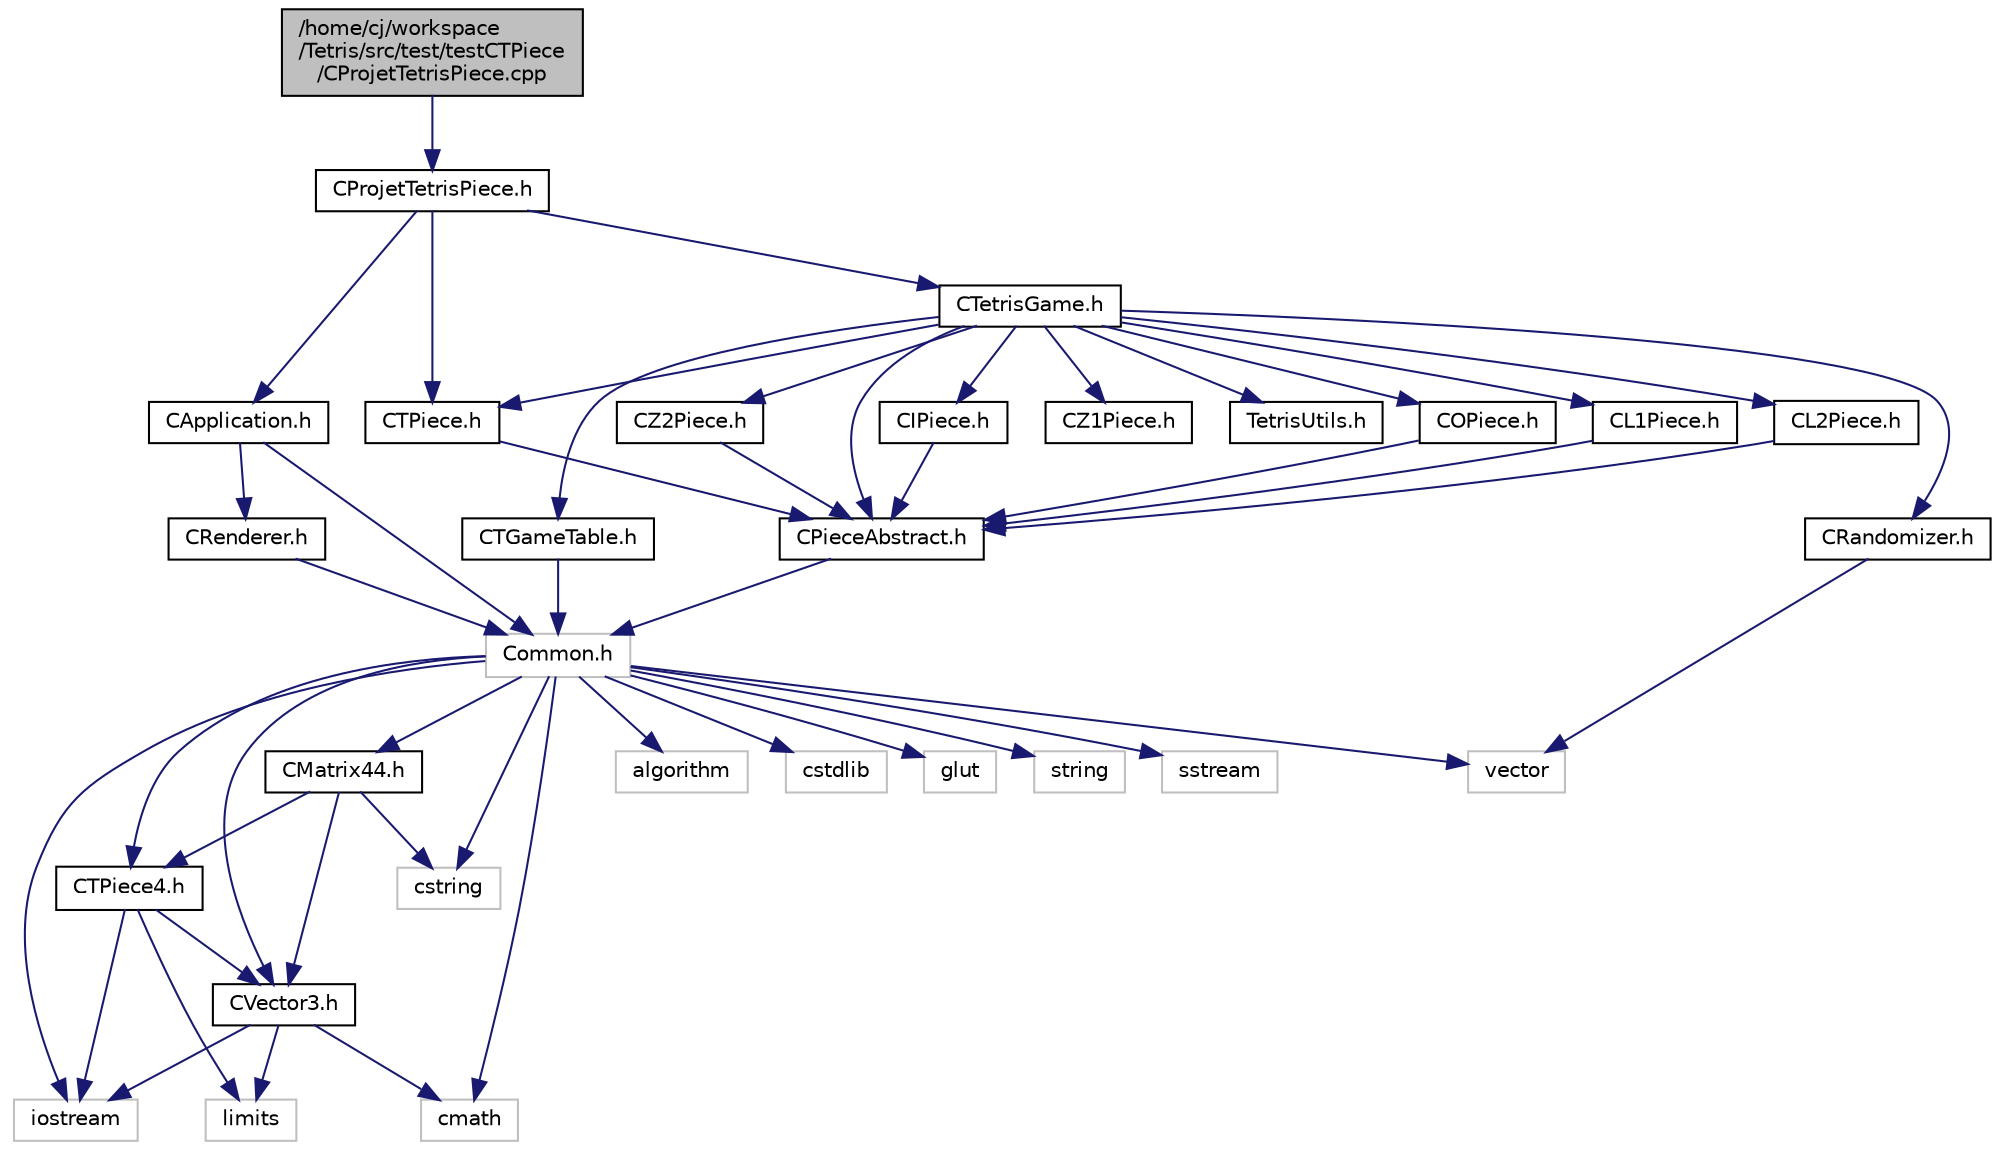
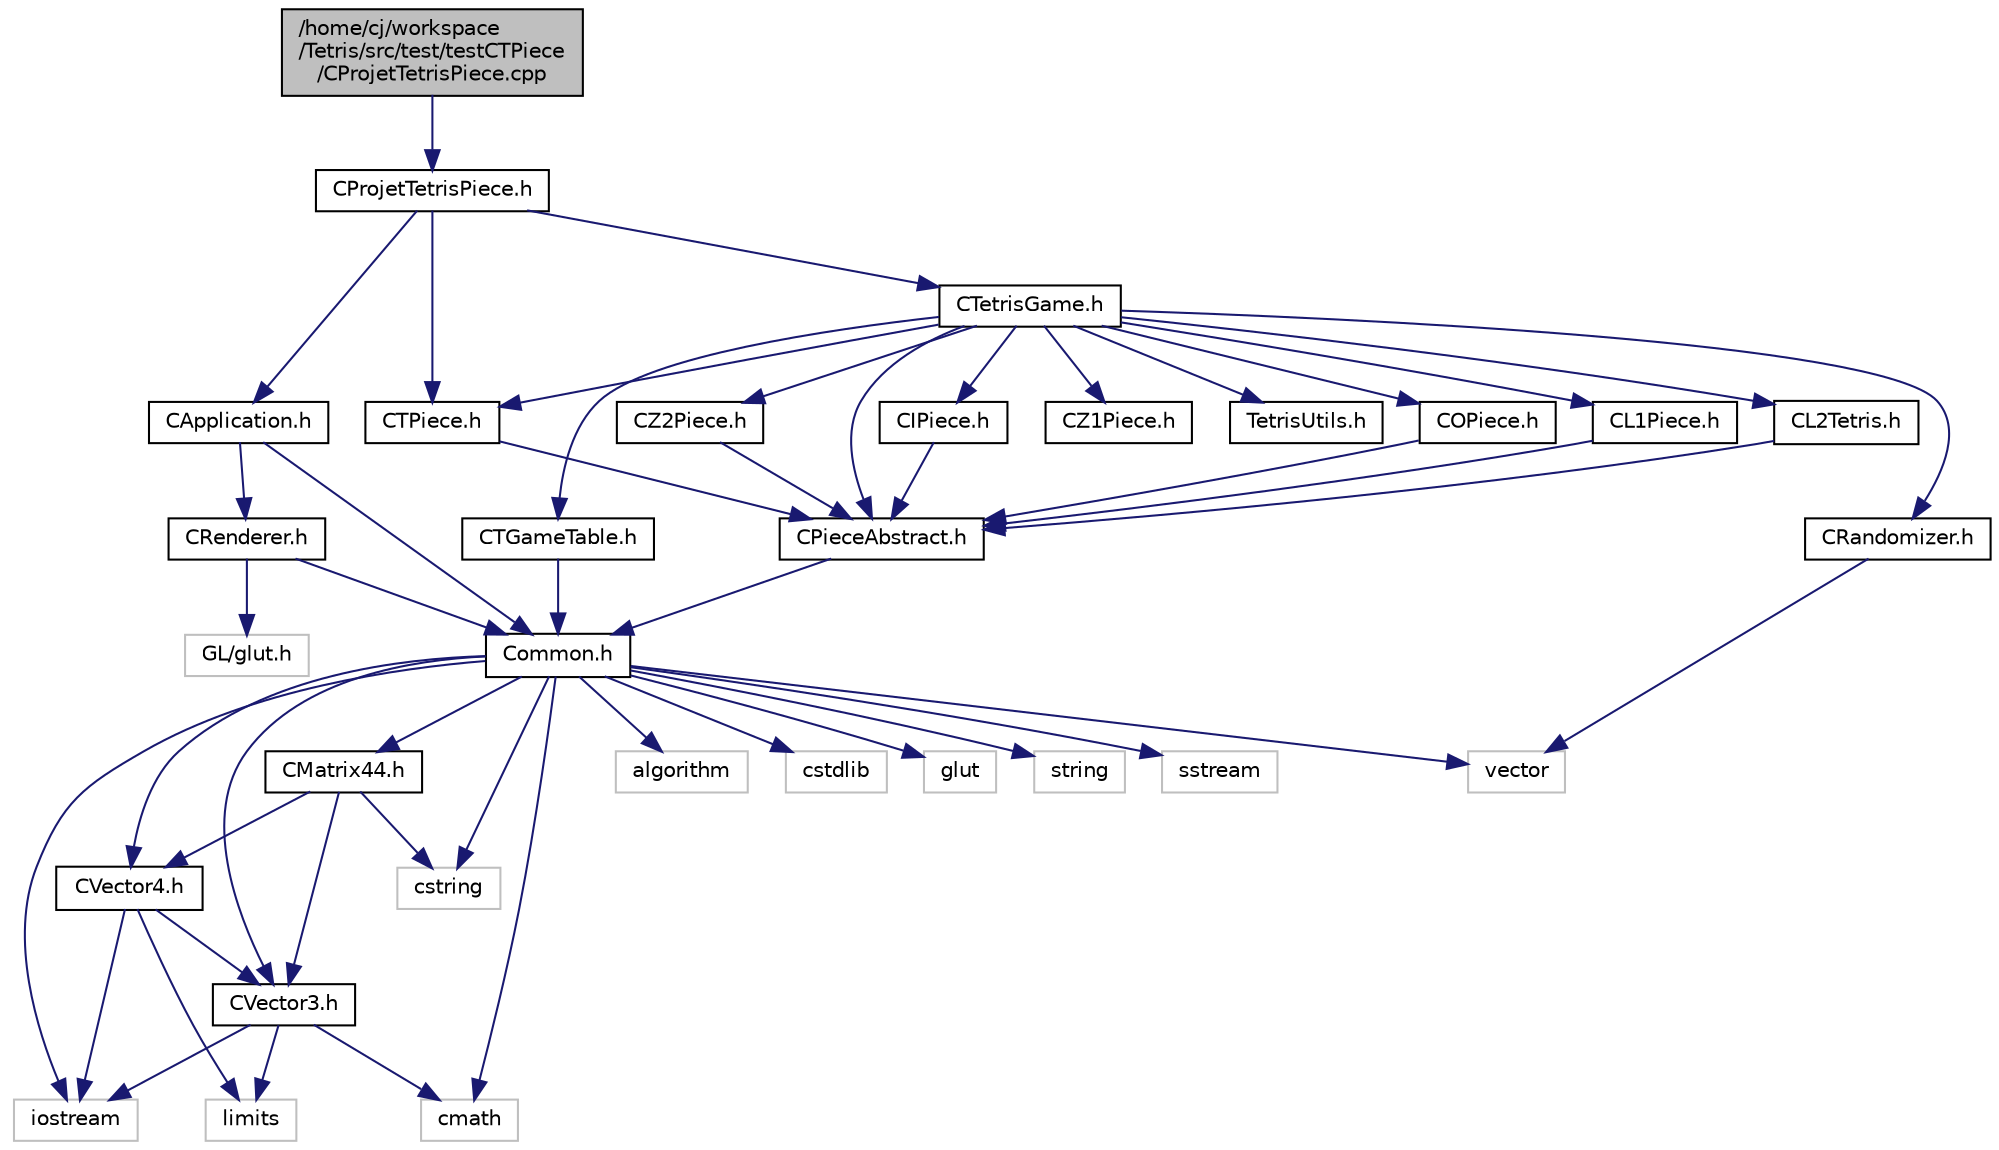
  digraph {
    node [color=black fillcolor=white fontname=Helvetica fontsize=10 shape=record style=filled]
    edge [color=midnightblue fontname=Helvetica fontsize=10 labelfontname=Helvetica labelfontsize=10 style=solid]
    n1 [fillcolor=grey75 fontcolor=black height=0.2 label="/home/cj/workspace\l/Tetris/src/test/testCTPiece\l/CProjetTetrisPiece.cpp" width=0.4]
    n2 [height=0.2 label="CProjetTetrisPiece.h" width=0.4]
    n3 [height=0.2 label="CApplication.h" width=0.4]
    n4 [height=0.2 label="CTetrisGame.h" width=0.4]
    n5 [height=0.2 label="CTPiece.h" width=0.4]
-   n6 [color=grey75 height=0.2 label="Common.h" width=0.4]
+   n6 [height=0.2 label="Common.h" width=0.4]
    n7 [height=0.2 label="CRenderer.h" width=0.4]
    n8 [height=0.2 label="CPieceAbstract.h" width=0.4]
    n9 [height=0.2 label="CIPiece.h" width=0.4]
    n10 [height=0.2 label="COPiece.h" width=0.4]
    n11 [height=0.2 label="CL1Piece.h" width=0.4]
-   n12 [height=0.2 label="CL2Piece.h" width=0.4]
+   n12 [height=0.2 label="CL2Tetris.h" width=0.4]
    n13 [height=0.2 label="CZ1Piece.h" width=0.4]
    n14 [height=0.2 label="CZ2Piece.h" width=0.4]
    n15 [height=0.2 label="CTGameTable.h" width=0.4]
    n16 [height=0.2 label="CRandomizer.h" width=0.4]
    n17 [height=0.2 label="TetrisUtils.h" width=0.4]
    n18 [color=grey75 height=0.2 label=string width=0.4]
    n19 [color=grey75 height=0.2 label=sstream width=0.4]
    n20 [color=grey75 height=0.2 label=iostream width=0.4]
    n21 [color=grey75 height=0.2 label=algorithm width=0.4]
    n22 [color=grey75 height=0.2 label=vector width=0.4]
    n23 [color=grey75 height=0.2 label=cmath width=0.4]
    n24 [color=grey75 height=0.2 label=cstring width=0.4]
    n25 [color=grey75 height=0.2 label=cstdlib width=0.4]
    n26 [color=grey75 height=0.2 label=glut width=0.4]
    n27 [height=0.2 label="CVector3.h" width=0.4]
-   n28 [height=0.2 label="CTPiece4.h" width=0.4]
+   n28 [height=0.2 label="CVector4.h" width=0.4]
    n29 [height=0.2 label="CMatrix44.h" width=0.4]
+   n30 [color=grey75 height=0.2 label="GL/glut.h" width=0.4]
    n31 [color=grey75 height=0.2 label=limits width=0.4]
    n1 -> n2
    n2 -> n3
    n2 -> n4
    n2 -> n5
    n3 -> n6
    n3 -> n7
    n4 -> n5
    n4 -> n8
    n4 -> n9
    n4 -> n10
    n4 -> n11
    n4 -> n12
    n4 -> n13
    n4 -> n14
    n4 -> n15
    n4 -> n16
    n4 -> n17
    n5 -> n8
    n6 -> n18
    n6 -> n19
    n6 -> n20
    n6 -> n21
    n6 -> n22
    n6 -> n23
    n6 -> n24
    n6 -> n25
    n6 -> n26
    n6 -> n27
    n6 -> n28
    n6 -> n29
    n7 -> n6
+   n7 -> n30
    n8 -> n6
    n9 -> n8
    n10 -> n8
    n11 -> n8
    n12 -> n8
    n14 -> n8
    n15 -> n6
    n16 -> n22
    n27 -> n20
    n27 -> n23
    n27 -> n31
    n28 -> n20
    n28 -> n27
    n28 -> n31
    n29 -> n24
    n29 -> n27
    n29 -> n28
  }
